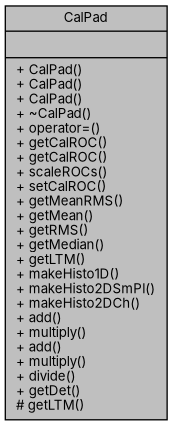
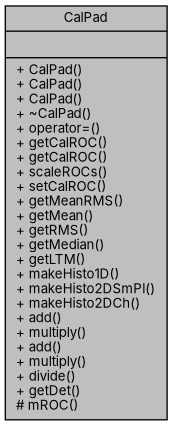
  digraph {
    fontname=Inter
-   n1 [color=black fillcolor=grey75 fontcolor=black fontname=Inter fontsize=10 height=0.2 label="{CalPad\n||+ CalPad()\l+ CalPad()\l+ CalPad()\l+ ~CalPad()\l+ operator=()\l+ getCalROC()\l+ getCalROC()\l+ scaleROCs()\l+ setCalROC()\l+ getMeanRMS()\l+ getMean()\l+ getRMS()\l+ getMedian()\l+ getLTM()\l+ makeHisto1D()\l+ makeHisto2DSmPl()\l+ makeHisto2DCh()\l+ add()\l+ multiply()\l+ add()\l+ multiply()\l+ divide()\l+ getDet()\l# getLTM()\l}" shape=record style=filled width=0.4]
+   n1 [color=black fillcolor=grey75 fontcolor=black fontname=Inter fontsize=10 height=0.2 label="{CalPad\n||+ CalPad()\l+ CalPad()\l+ CalPad()\l+ ~CalPad()\l+ operator=()\l+ getCalROC()\l+ getCalROC()\l+ scaleROCs()\l+ setCalROC()\l+ getMeanRMS()\l+ getMean()\l+ getRMS()\l+ getMedian()\l+ getLTM()\l+ makeHisto1D()\l+ makeHisto2DSmPl()\l+ makeHisto2DCh()\l+ add()\l+ multiply()\l+ add()\l+ multiply()\l+ divide()\l+ getDet()\l# mROC()\l}" shape=record style=filled width=0.4]
  }
